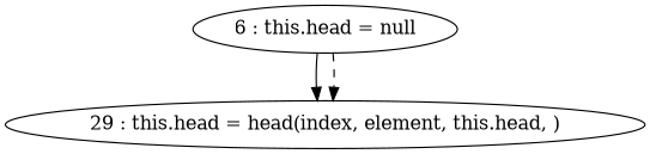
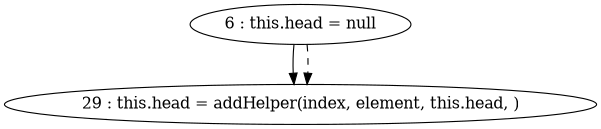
  digraph {
    "6 : this.head = null"
-   "29 : this.head = addHelper(index, element, this.head, )" [label="29 : this.head = head(index, element, this.head, )"]
+   "29 : this.head = addHelper(index, element, this.head, )"
    "6 : this.head = null" -> "29 : this.head = addHelper(index, element, this.head, )"
    "6 : this.head = null" -> "29 : this.head = addHelper(index, element, this.head, )" [style=dashed]
  }
